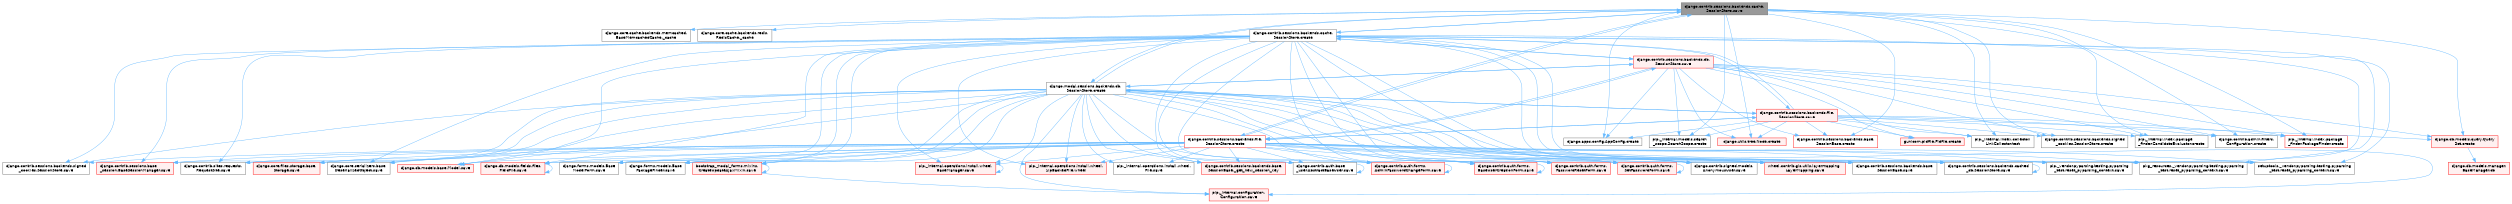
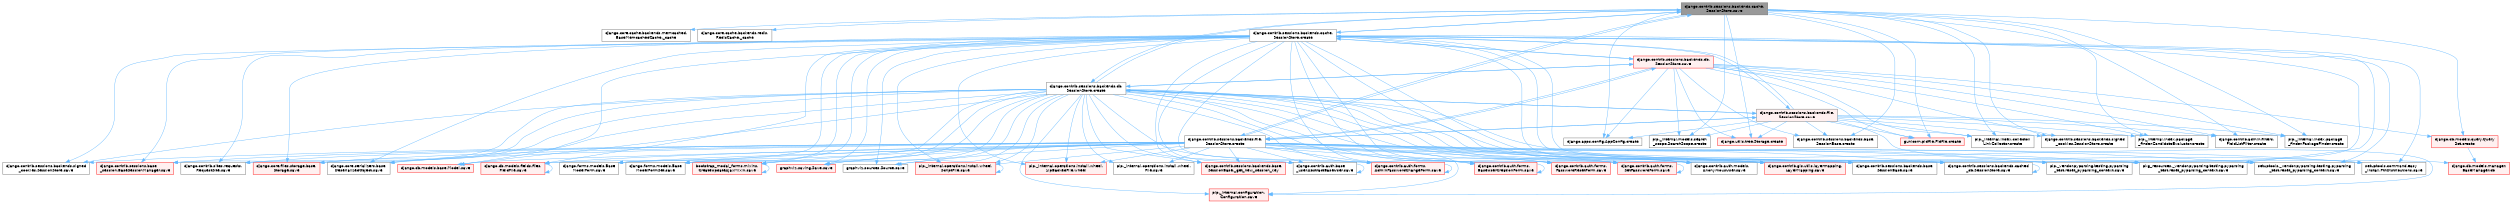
  digraph {
    rankdir=TB
    node [color=grey40 fillcolor=white fontname=Helvetica fontsize=10 shape=box style=filled]
    edge [color=steelblue1 fontname=Helvetica fontsize=10 labelfontname=Helvetica labelfontsize=10 style=solid]
    n1 [color=gray40 fillcolor=grey60 fontcolor=black height=0.2 label="django.contrib.sessions.backends.cache.\lSessionStore.save" width=0.4]
    n2 [height=0.2 label="django.core.cache.backends.memcached.\lBaseMemcachedCache._cache" width=0.4]
    n3 [height=0.2 label="django.core.cache.backends.redis.\lRedisCache._cache" width=0.4]
    n4 [height=0.2 label="django.apps.config.AppConfig.create" width=0.4]
-   n5 [height=0.2 label="django.contrib.admin.filters.\lConfiguration.create" width=0.4]
-   n6 [color=red height=0.2 label="django.contrib.sessions.backends.base.\lSessionBase.create" width=0.4]
+   n5 [height=0.2 label="django.contrib.admin.filters.\lFieldListFilter.create" width=0.4]
+   n6 [height=0.2 label="django.contrib.sessions.backends.base.\lSessionBase.create" width=0.4]
    n7 [height=0.2 label="django.contrib.sessions.backends.cache.\lSessionStore.create" width=0.4]
-   n8 [height=0.2 label="django.modal.sessions.backends.db.\lSessionStore.create" width=0.4]
-   n9 [color=red height=0.2 label="django.contrib.sessions.backends.file.\lSessionStore.create" width=0.4]
+   n8 [height=0.2 label="django.contrib.sessions.backends.db.\lSessionStore.create" width=0.4]
+   n9 [height=0.2 label="django.contrib.sessions.backends.file.\lSessionStore.create" width=0.4]
    n10 [height=0.2 label="django.contrib.sessions.backends.signed\l_cookies.SessionStore.create" width=0.4]
    n11 [color=red fillcolor="#FFF0F0" height=0.2 label="django.db.models.query.Query\lSet.create" width=0.4]
-   n12 [color=red fillcolor="#FFF0F0" height=0.2 label="django.utils.tree.Node.create" width=0.4]
+   n12 [color=red fillcolor="#FFF0F0" height=0.2 label="django.utils.tree.Storage.create" width=0.4]
    n13 [color=red fillcolor="#FFF0F0" height=0.2 label="gunicorn.pidfile.Pidfile.create" width=0.4]
-   n14 [height=0.2 label="pip._internal.index.collector.\lLinkCollector.test" width=0.4]
+   n14 [height=0.2 label="pip._internal.index.collector.\lLinkCollector.create" width=0.4]
    n15 [height=0.2 label="pip._internal.index.package\l_finder.CandidateEvaluator.create" width=0.4]
-   n16 [color=red height=0.2 label="pip._internal.index.package\l_finder.PackageFinder.create" width=0.4]
+   n16 [height=0.2 label="pip._internal.index.package\l_finder.PackageFinder.create" width=0.4]
    n17 [height=0.2 label="pip._internal.models.search\l_scope.SearchScope.create" width=0.4]
    n18 [color=red fillcolor="#FFF0F0" height=0.2 label="django.contrib.sessions.backends.base.\lSessionBase._get_new_session_key" width=0.4]
    n19 [color=red fillcolor="#FFF0F0" height=0.2 label="bootstrap_modal_forms.mixins.\lCreateUpdateAjaxMixin.save" width=0.4]
    n20 [height=0.2 label="django.contrib.auth.base\l_user.AbstractBaseUser.save" width=0.4]
    n21 [color=red fillcolor="#FFF0F0" height=0.2 label="django.contrib.auth.forms.\lAdminPasswordChangeForm.save" width=0.4]
    n22 [color=red fillcolor="#FFF0F0" height=0.2 label="django.contrib.auth.forms.\lBaseUserCreationForm.save" width=0.4]
    n23 [color=red fillcolor="#FFF0F0" height=0.2 label="django.contrib.auth.forms.\lPasswordResetForm.save" width=0.4]
    n24 [color=red fillcolor="#FFF0F0" height=0.2 label="django.contrib.auth.forms.\lSetPasswordForm.save" width=0.4]
-   n25 [height=0.2 label="django.contrib.signed.models.\lAnonymousUser.save" width=0.4]
-   n26 [color=red fillcolor="#FFF0F0" height=0.2 label="wheel.contrib.gis.utils.layermapping.\lLayerMapping.save" width=0.4]
+   n25 [height=0.2 label="django.contrib.auth.models.\lAnonymousUser.save" width=0.4]
+   n26 [color=red fillcolor="#FFF0F0" height=0.2 label="django.contrib.gis.utils.layermapping.\lLayerMapping.save" width=0.4]
    n27 [height=0.2 label="django.contrib.sessions.backends.base.\lSessionBase.save" width=0.4]
    n28 [height=0.2 label="django.contrib.sessions.backends.cached\l_db.SessionStore.save" width=0.4]
    n29 [color=red fillcolor="#FFF0F0" height=0.2 label="django.contrib.sessions.backends.db.\lSessionStore.save" width=0.4]
-   n30 [color=red fillcolor="#FFF0F0" height=0.2 label="django.contrib.sessions.backends.file.\lSessionStore.save" width=0.4]
+   n30 [fillcolor="#FFF0F0" height=0.2 label="django.contrib.sessions.backends.file.\lSessionStore.save" width=0.4]
    n31 [height=0.2 label="django.contrib.sessions.backends.signed\l_cookies.SessionStore.save" width=0.4]
    n32 [color=red fillcolor="#FFF0F0" height=0.2 label="django.contrib.sessions.base\l_session.BaseSessionManager.save" width=0.4]
    n33 [height=0.2 label="django.contrib.sites.requests.\lRequestSite.save" width=0.4]
    n34 [color=red fillcolor="#FFF0F0" height=0.2 label="django.core.files.storage.base.\lStorage.save" width=0.4]
    n35 [height=0.2 label="django.core.serializers.base.\lDeserializedObject.save" width=0.4]
    n36 [color=red fillcolor="#FFF0F0" height=0.2 label="django.db.models.base.Model.save" width=0.4]
    n37 [color=red fillcolor="#FFF0F0" height=0.2 label="django.db.models.fields.files.\lFieldFile.save" width=0.4]
    n38 [height=0.2 label="django.forms.models.Base\lModelForm.save" width=0.4]
-   n39 [height=0.2 label="django.forms.models.Base\lPackageFinder.save" width=0.4]
+   n39 [height=0.2 label="django.forms.models.Base\lModelFormSet.save" width=0.4]
+   n40 [color=red fillcolor="#FFF0F0" height=0.2 label="graphviz.saving.Save.save" width=0.4]
+   n41 [height=0.2 label="graphviz.sources.Source.save" width=0.4]
    n42 [color=red fillcolor="#FFF0F0" height=0.2 label="pip._internal.configuration.\lConfiguration.save" width=0.4]
-   n43 [color=red fillcolor="#FFF0F0" height=0.2 label="pip._internal.operations.install.wheel.\lBaseManager.save" width=0.4]
+   n43 [color=red fillcolor="#FFF0F0" height=0.2 label="pip._internal.operations.install.wheel.\lScriptFile.save" width=0.4]
    n44 [color=red fillcolor="#FFF0F0" height=0.2 label="pip._internal.operations.install.wheel.\lZipBackedFile.wheel" width=0.4]
    n45 [height=0.2 label="pip._vendor.pyparsing.testing.pyparsing\l_test.reset_pyparsing_context.save" width=0.4]
    n46 [height=0.2 label="pkg_resources._vendor.pyparsing.testing.pyparsing\l_test.reset_pyparsing_context.save" width=0.4]
    n47 [height=0.2 label="setuptools._vendor.pyparsing.testing.pyparsing\l_test.reset_pyparsing_context.save" width=0.4]
+   n48 [height=0.2 label="setuptools.command.easy\l_install.PthDistributions.save" width=0.4]
    n49 [height=0.2 label="pip._internal.operations.install.wheel.\lFile.save" width=0.4]
    n50 [color=red fillcolor="#FFF0F0" height=0.2 label="django.db.models.manager.\lBaseManager.db" width=0.4]
    n1 -> n2
    n1 -> n3
    n1 -> n4
    n1 -> n5
    n1 -> n6
    n1 -> n7
    n1 -> n8
    n1 -> n9
    n1 -> n10
    n1 -> n11
    n1 -> n12
+   n1 -> n13
    n1 -> n14
    n1 -> n15
    n1 -> n16
    n1 -> n17
    n7 -> n1
    n7 -> n18
    n7 -> n19
    n7 -> n20
    n7 -> n21
    n7 -> n22
    n7 -> n23
    n7 -> n24
    n7 -> n25
    n7 -> n26
    n7 -> n27
    n7 -> n28
    n7 -> n29
    n7 -> n30
    n7 -> n31
    n7 -> n32
    n7 -> n33
+   n7 -> n34
    n7 -> n35
    n7 -> n36
    n7 -> n37
    n7 -> n38
    n7 -> n39
+   n7 -> n40
+   n7 -> n41
    n7 -> n42
    n7 -> n43
    n7 -> n44
    n7 -> n45
    n7 -> n46
    n7 -> n47
+   n7 -> n48
    n8 -> n1
    n8 -> n18
    n8 -> n19
    n8 -> n20
    n8 -> n21
    n8 -> n22
    n8 -> n23
    n8 -> n24
    n8 -> n25
    n8 -> n26
    n8 -> n27
    n8 -> n28
    n8 -> n29
    n8 -> n30
    n8 -> n31
    n8 -> n32
    n8 -> n33
    n8 -> n34
    n8 -> n35
    n8 -> n36
    n8 -> n37
    n8 -> n38
    n8 -> n39
+   n8 -> n40
+   n8 -> n41
    n8 -> n42
    n8 -> n43
    n8 -> n44
    n8 -> n45
    n8 -> n46
    n8 -> n47
+   n8 -> n48
    n8 -> n49
    n9 -> n1
    n9 -> n18
    n9 -> n19
    n9 -> n20
    n9 -> n21
    n9 -> n22
    n9 -> n23
    n9 -> n24
    n9 -> n25
    n9 -> n26
    n9 -> n27
    n9 -> n28
    n9 -> n29
    n9 -> n30
    n9 -> n31
    n9 -> n32
    n9 -> n33
    n9 -> n34
    n9 -> n35
    n9 -> n36
    n9 -> n37
    n9 -> n38
    n9 -> n39
-   n19 -> n42
+   n9 -> n40
+   n9 -> n41
+   n9 -> n42
    n9 -> n43
    n9 -> n44
    n9 -> n45
    n9 -> n46
    n9 -> n47
+   n9 -> n48
    n9 -> n49
    n11 -> n50
    n19 -> n19
    n20 -> n20
    n21 -> n21
    n22 -> n22
    n24 -> n24
    n28 -> n28
    n29 -> n4
    n29 -> n5
    n29 -> n6
    n29 -> n7
    n29 -> n8
    n29 -> n9
    n29 -> n10
    n29 -> n11
    n29 -> n12
    n29 -> n13
    n29 -> n14
    n29 -> n15
    n29 -> n16
    n29 -> n17
    n30 -> n4
    n30 -> n5
    n30 -> n6
    n30 -> n7
    n30 -> n8
    n30 -> n9
    n30 -> n10
-   n30 -> n11
+   n30 -> n50
    n30 -> n12
    n30 -> n13
    n30 -> n14
    n30 -> n15
    n30 -> n16
    n30 -> n17
    n37 -> n37
    n43 -> n43
  }
